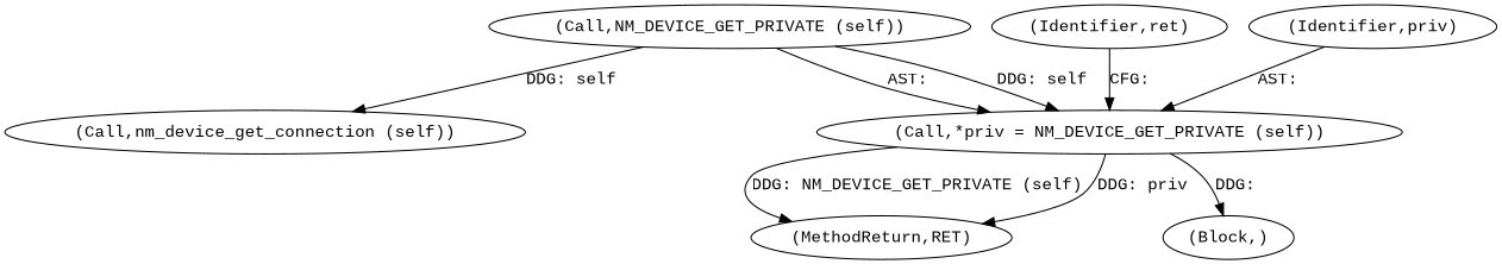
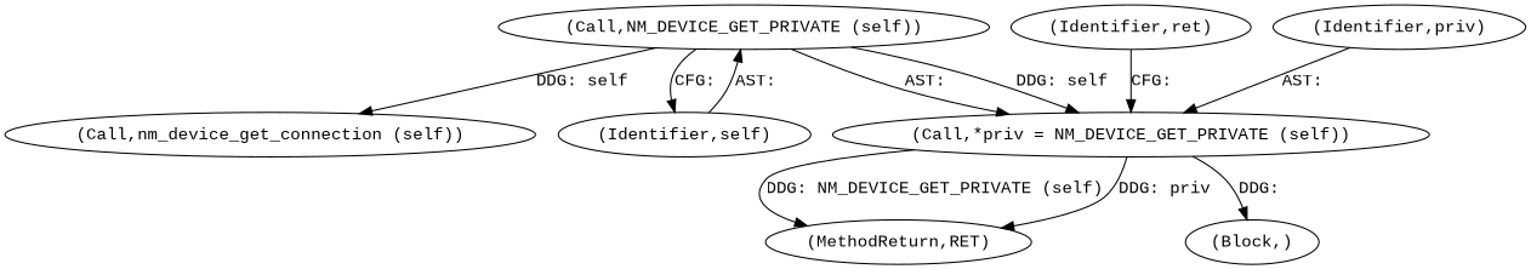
  digraph {
    fontname="Liberation Mono"
    node [fontname="Liberation Mono"]
    edge [fontname="Liberation Mono"]
    n1 [label="(Call,*priv = NM_DEVICE_GET_PRIVATE (self))"]
    n2 [label="(MethodReturn,RET)"]
    n3 [label="(Block,)"]
    n4 [label="(Call,NM_DEVICE_GET_PRIVATE (self))"]
    n5 [label="(Call,nm_device_get_connection (self))"]
+   n6 [label="(Identifier,self)"]
    n7 [label="(Identifier,ret)"]
    n8 [label="(Identifier,priv)"]
    n1 -> n2 [label="DDG: NM_DEVICE_GET_PRIVATE (self)"]
    n1 -> n2 [label="DDG: priv"]
    n1 -> n3 [label="DDG: "]
    n4 -> n1 [label="AST: "]
    n4 -> n1 [label="DDG: self"]
    n4 -> n5 [label="DDG: self"]
+   n4 -> n6 [label="CFG: "]
+   n6 -> n4 [label="AST: "]
    n7 -> n1 [label="CFG: "]
    n8 -> n1 [label="AST: "]
  }
